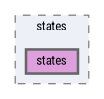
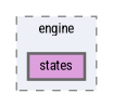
  digraph {
    compound=true
    fontname="Roboto Condensed"
    n1 [color=gray40 fillcolor=plum fontname="Roboto Condensed" fontsize=10 height=0.2 label=states shape=box style="filled,bold" width=0.4]
    subgraph cluster_1 {
      bgcolor="#edf0f7"
      fontsize=10
-     label=states
+     label=engine
      pencolor=grey50
      style="filled,dashed"
      n1
    }
  }
